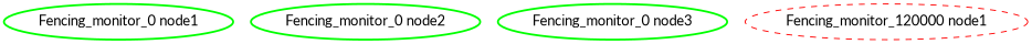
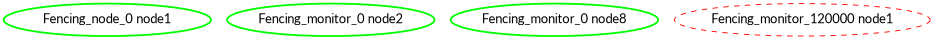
  digraph {
    fontname=Lato
    node [color=green fontcolor=black style=bold fontname=Lato]
-   "Fencing_monitor_0 node1"
+   "Fencing_monitor_0 node1" [label="Fencing_node_0 node1"]
    "Fencing_monitor_0 node2"
-   "Fencing_monitor_0 node3"
+   "Fencing_monitor_0 node3" [label="Fencing_monitor_0 node8"]
    "Fencing_monitor_120000 node1" [color=red style=dashed]
  }
